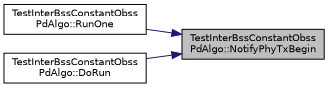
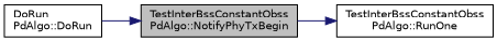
  digraph {
    rankdir=RL
    node [color=black fillcolor=white fontname=Helvetica fontsize=10 shape=record style=filled]
    edge [color=midnightblue dir=back fontname=Helvetica fontsize=10 labelfontname=Helvetica labelfontsize=10 style=solid]
    n1 [fillcolor=grey75 fontcolor=black height=0.2 label="TestInterBssConstantObss\lPdAlgo::NotifyPhyTxBegin" width=0.4]
    n2 [height=0.2 label="TestInterBssConstantObss\lPdAlgo::RunOne" width=0.4]
-   n3 [height=0.2 label="TestInterBssConstantObss\lPdAlgo::DoRun" width=0.4]
-   n1 -> n2
+   n3 [height=0.2 label="DoRun\lPdAlgo::DoRun" width=0.4]
+   n2 -> n1
    n1 -> n3
  }
